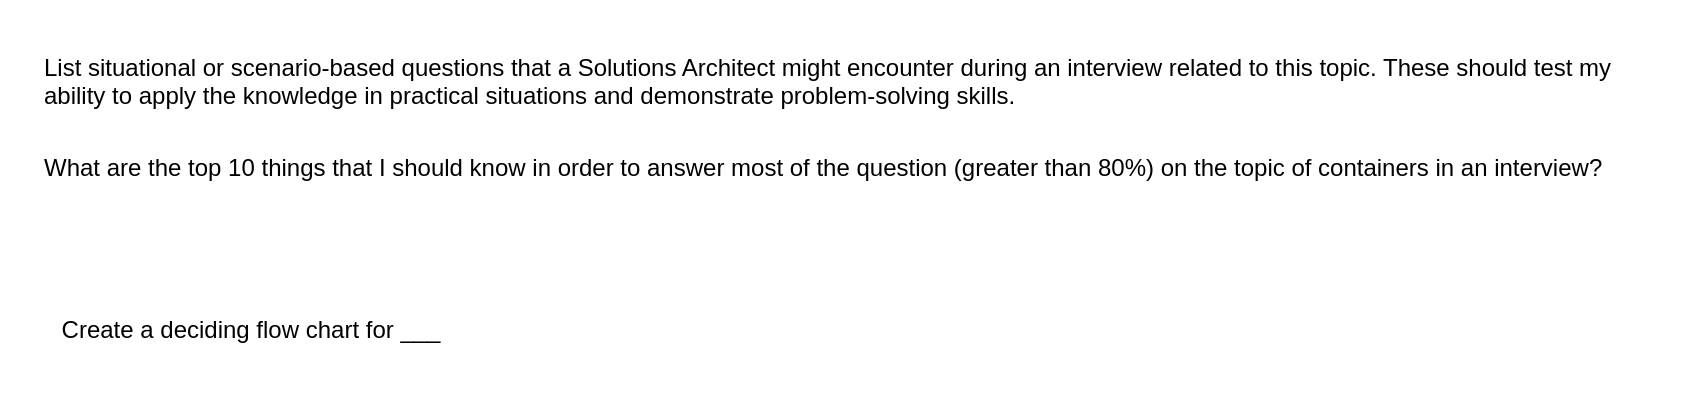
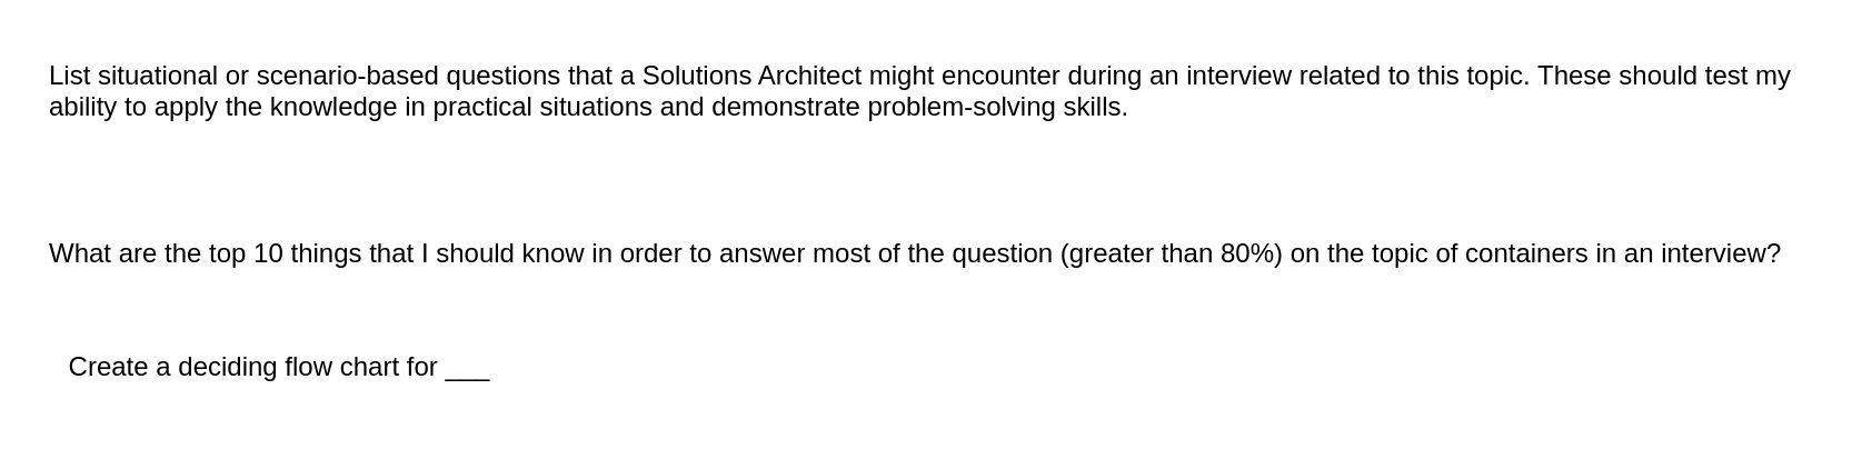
  <mxCell id="0" />
  <mxCell id="1" parent="0" />
  <mxCell id="2" value="Create a deciding flow chart for ___" style="text;html=1;align=center;verticalAlign=middle;resizable=0;points=[];autosize=1;strokeColor=none;fillColor=none;" vertex="1" parent="1"><mxGeometry x="20" y="150" width="210" height="30" as="geometry" /></mxCell>
- <mxCell id="3" value="What are the top 10 things that I should know in order to answer most of the question (greater than 80%) on the topic of containers in an interview?" style="text;whiteSpace=wrap;" vertex="1" parent="1"><mxGeometry x="20" y="70" width="800" height="40" as="geometry" /></mxCell>
+ <mxCell id="3" value="What are the top 10 things that I should know in order to answer most of the question (greater than 80%) on the topic of containers in an interview?" style="text;whiteSpace=wrap;" vertex="1" parent="1"><mxGeometry x="20" y="100" width="800" height="40" as="geometry" /></mxCell>
  <mxCell id="4" value="List situational or scenario-based questions that a Solutions Architect might encounter during an interview related to this topic. These should test my ability to apply the knowledge in practical situations and demonstrate problem-solving skills." style="text;whiteSpace=wrap;html=1;" vertex="1" parent="1"><mxGeometry x="20" y="20" width="800" height="40" as="geometry" /></mxCell>
